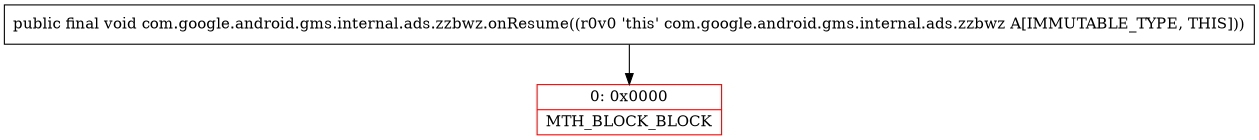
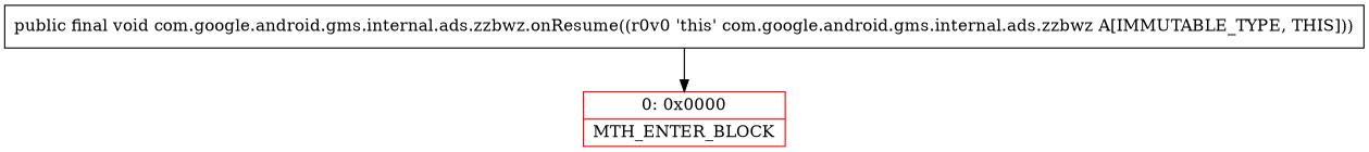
  digraph {
    node [shape=record]
-   n1 [color=red label="{0\:\ 0x0000|MTH_BLOCK_BLOCK\l}"]
+   n1 [color=red label="{0\:\ 0x0000|MTH_ENTER_BLOCK\l}"]
    n2 [label="{public final void com.google.android.gms.internal.ads.zzbwz.onResume((r0v0 'this' com.google.android.gms.internal.ads.zzbwz A[IMMUTABLE_TYPE, THIS])) }"]
    subgraph cluster_1 {
      label="R(0)"
    }
    n2 -> n1
  }
